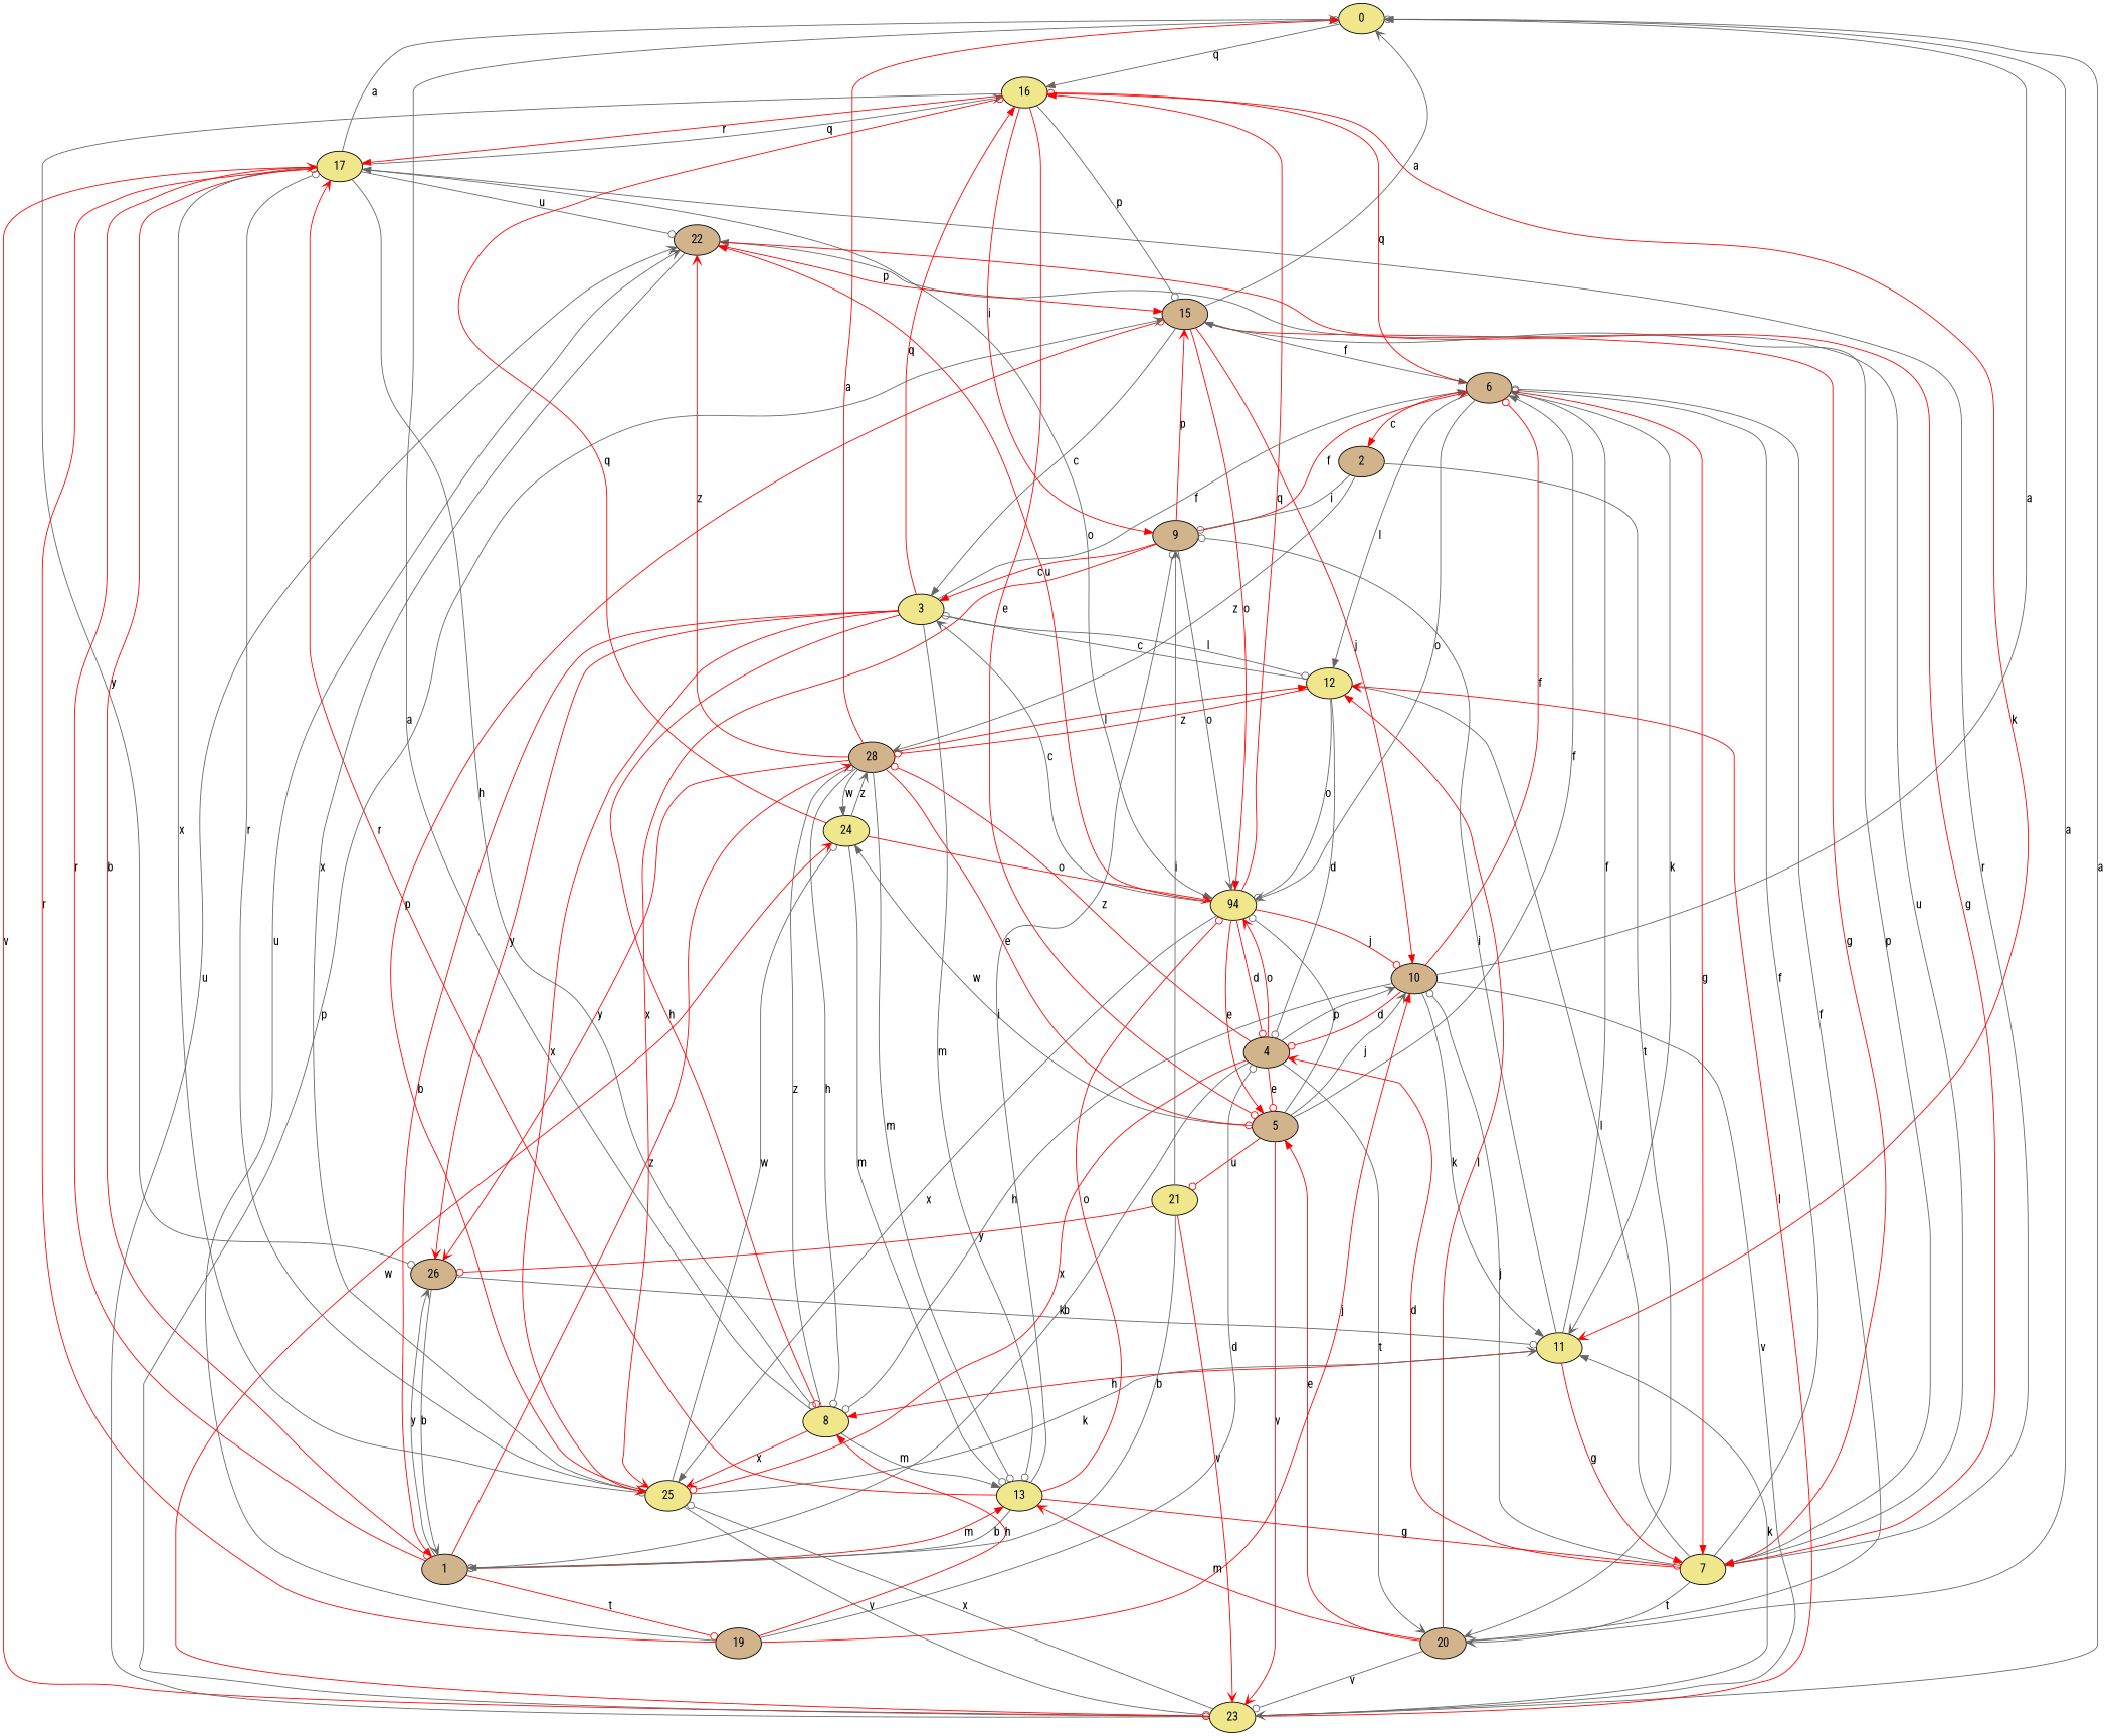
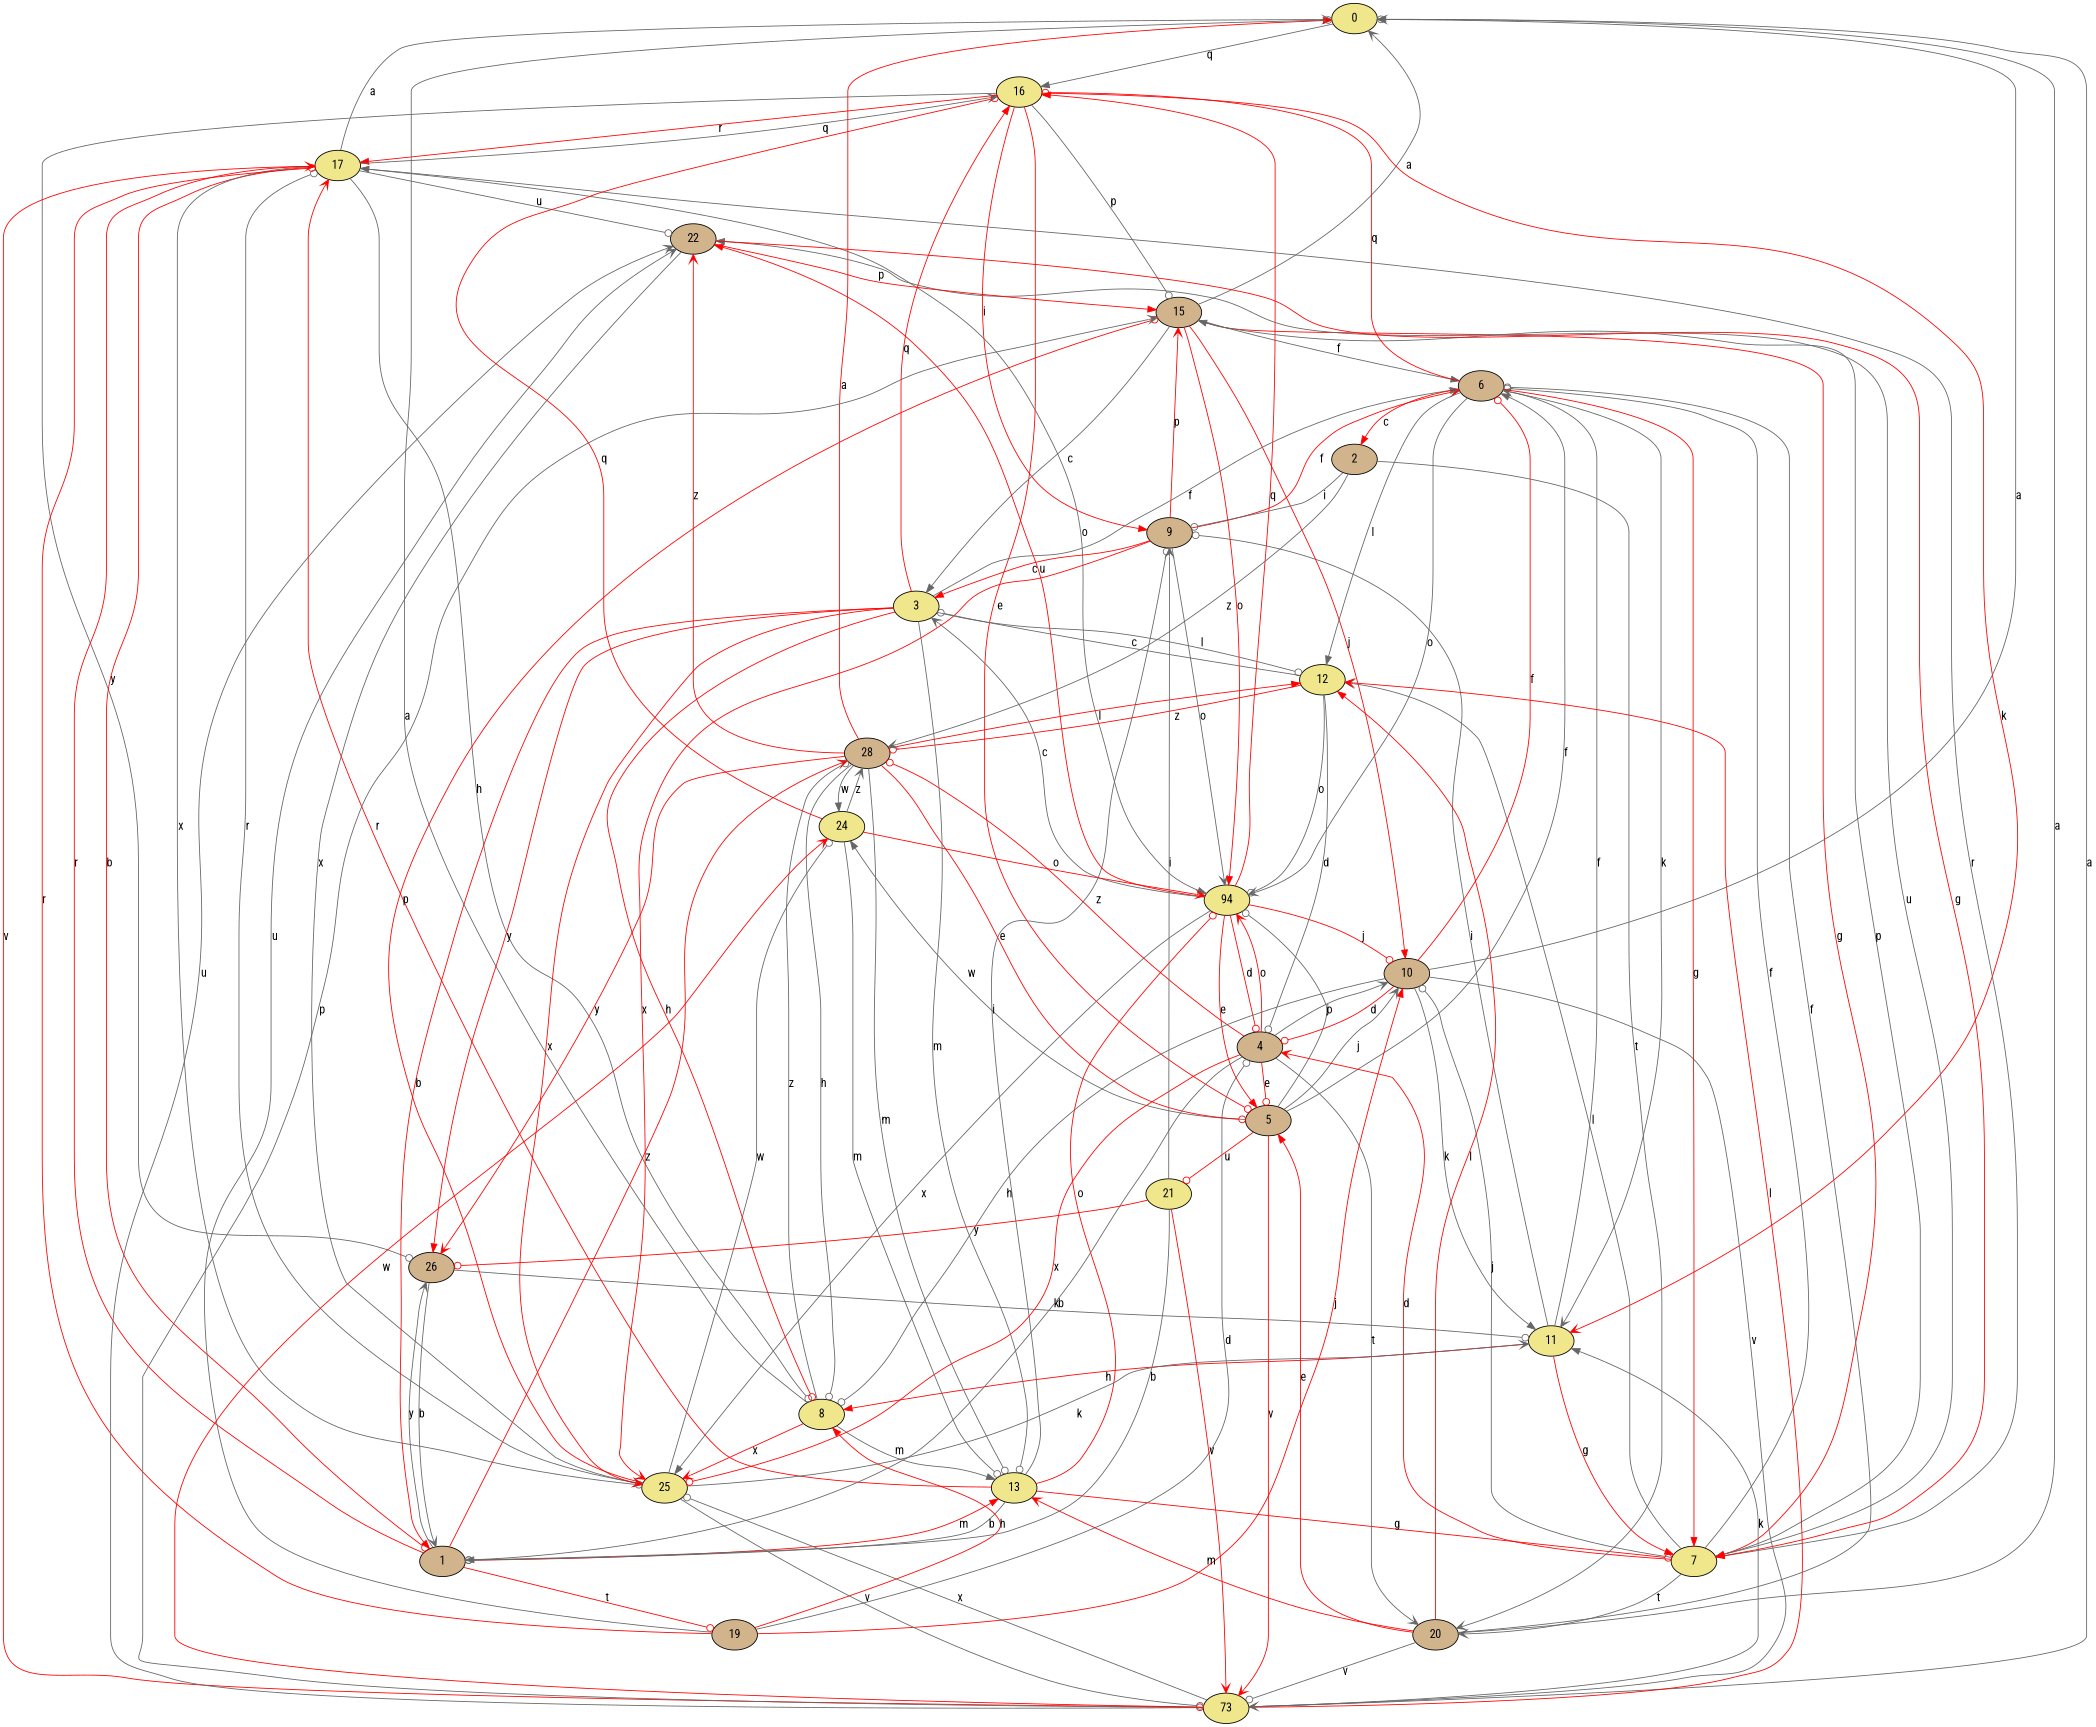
  strict digraph {
    fontname="Roboto Condensed"
    node [fillcolor=khaki fontname="Roboto Condensed" style=filled]
    edge [arrowhead=odot color=gray40 fontname="Roboto Condensed"]
    0
    16
    17
    26 [fillcolor=tan]
    9 [fillcolor=tan]
    5 [fillcolor=tan]
    11
    15 [fillcolor=tan]
    1 [fillcolor=tan]
    13
    19 [fillcolor=tan]
    28 [fillcolor=tan]
    n13 [label=94]
    7
    8
    25
-   23
+   23 [label=73]
    22 [fillcolor=tan]
    4 [fillcolor=tan]
    10 [fillcolor=tan]
    12
    24
    2 [fillcolor=tan]
    20 [fillcolor=tan]
    3
    6 [fillcolor=tan]
    21
    0 -> 16 [arrowhead=normal label=q]
    16 -> 17 [arrowhead=normal color=red label=r]
    16 -> 26 [label=y]
    16 -> 9 [arrowhead=normal color=red label=i]
    16 -> 5 [color=red label=e]
    16 -> 11 [arrowhead=vee color=red label=k]
    16 -> 15 [label=p]
    17 -> 0 [arrowhead=vee label=a]
    17 -> 16 [arrowhead=vee label=q]
    17 -> 1 [color=red label=b]
    17 -> n13 [arrowhead=normal label=o]
    17 -> 8 [label=h]
    17 -> 25 [label=x]
    17 -> 23 [color=red label=v]
    17 -> 22 [label=u]
    26 -> 11 [label=k]
    26 -> 1 [arrowhead=vee label=b]
    9 -> 15 [arrowhead=vee color=red label=p]
    9 -> n13 [arrowhead=vee label=o]
    9 -> 25 [arrowhead=vee color=red label=x]
    9 -> 3 [arrowhead=normal color=red label=c]
    9 -> 6 [arrowhead=vee color=red label=f]
    5 -> n13 [label=o]
    5 -> 23 [arrowhead=vee color=red label=v]
    5 -> 10 [arrowhead=vee label=j]
    5 -> 24 [arrowhead=normal label=w]
    5 -> 6 [arrowhead=normal label=f]
    5 -> 21 [color=red label=u]
    11 -> 9 [label=i]
    11 -> 7 [arrowhead=normal color=red label=g]
    11 -> 8 [arrowhead=normal color=red label=h]
    11 -> 6 [arrowhead=vee label=f]
    15 -> 0 [arrowhead=vee label=a]
    15 -> n13 [arrowhead=normal color=red label=o]
    15 -> 7 [arrowhead=normal color=red label=g]
    15 -> 10 [arrowhead=normal color=red label=j]
    15 -> 3 [arrowhead=normal label=c]
    15 -> 6 [arrowhead=normal label=f]
    1 -> 17 [arrowhead=vee color=red label=r]
    1 -> 26 [arrowhead=vee label=y]
    1 -> 13 [arrowhead=normal color=red label=m]
    1 -> 19 [color=red label=t]
    1 -> 28 [arrowhead=vee color=red label=z]
    13 -> 17 [arrowhead=vee color=red label=r]
    13 -> 9 [label=i]
    13 -> 1 [label=b]
    13 -> n13 [color=red label=o]
    13 -> 7 [color=red label=g]
    19 -> 17 [color=red label=r]
    19 -> 8 [arrowhead=normal color=red label=h]
    19 -> 22 [arrowhead=vee label=u]
    19 -> 4 [label=d]
    19 -> 10 [arrowhead=normal color=red label=j]
    28 -> 0 [arrowhead=normal color=red label=a]
    28 -> 26 [arrowhead=vee color=red label=y]
    28 -> 5 [color=red label=e]
    28 -> 13 [label=m]
    28 -> 8 [label=h]
    28 -> 22 [arrowhead=vee color=red label=z]
    28 -> 12 [arrowhead=normal color=red label=l]
    28 -> 24 [arrowhead=normal label=w]
    n13 -> 16 [arrowhead=normal color=red label=q]
    n13 -> 5 [arrowhead=normal color=red label=e]
    n13 -> 25 [arrowhead=normal label=x]
    n13 -> 22 [arrowhead=normal color=red label=u]
    n13 -> 4 [color=red label=d]
    n13 -> 10 [color=red label=j]
    n13 -> 3 [arrowhead=vee label=c]
    7 -> 17 [arrowhead=normal label=r]
    7 -> 15 [arrowhead=normal label=p]
    7 -> 22 [arrowhead=normal label=u]
    7 -> 4 [arrowhead=vee color=red label=d]
    7 -> 10 [label=j]
    7 -> 12 [arrowhead=vee label=l]
    7 -> 20 [arrowhead=vee label=t]
    7 -> 6 [label=f]
    8 -> 0 [label=a]
    8 -> 13 [arrowhead=normal label=m]
    8 -> 28 [label=z]
    8 -> 25 [arrowhead=vee color=red label=x]
    25 -> 17 [label=r]
    25 -> 11 [arrowhead=vee label=k]
    25 -> 15 [color=red label=p]
    25 -> 23 [label=v]
    25 -> 24 [label=w]
    23 -> 0 [label=a]
    23 -> 11 [arrowhead=normal label=k]
    23 -> 15 [arrowhead=vee label=p]
    23 -> 25 [label=x]
    23 -> 22 [arrowhead=vee label=u]
    23 -> 12 [arrowhead=vee color=red label=l]
    23 -> 24 [arrowhead=vee color=red label=w]
    22 -> 15 [arrowhead=normal color=red label=p]
    22 -> 7 [arrowhead=normal color=red label=g]
    22 -> 25 [arrowhead=vee label=x]
    4 -> 5 [color=red label=e]
    4 -> 1 [arrowhead=normal label=b]
    4 -> 28 [color=red label=z]
    4 -> n13 [arrowhead=vee color=red label=o]
    4 -> 25 [color=red label=x]
    4 -> 10 [arrowhead=vee label=j]
    4 -> 20 [arrowhead=vee label=t]
-   10 -> 0 [arrowhead=normal label=a]
+   10 -> 0 [arrowhead=vee label=a]
    10 -> 11 [arrowhead=normal label=k]
    10 -> 8 [label=h]
    10 -> 23 [arrowhead=vee label=v]
    10 -> 4 [color=red label=d]
    10 -> 6 [color=red label=f]
    12 -> 28 [color=red label=z]
    12 -> n13 [label=o]
    12 -> 4 [label=d]
    12 -> 3 [label=c]
    24 -> 16 [color=red label=q]
    24 -> 13 [label=m]
    24 -> 28 [arrowhead=vee label=z]
    24 -> n13 [arrowhead=vee color=red label=o]
    2 -> 9 [label=i]
    2 -> 28 [arrowhead=vee label=z]
    2 -> 20 [arrowhead=vee label=t]
    20 -> 0 [arrowhead=normal label=a]
    20 -> 5 [arrowhead=normal color=red label=e]
    20 -> 13 [arrowhead=vee color=red label=m]
    20 -> 23 [label=v]
    20 -> 12 [arrowhead=normal color=red label=l]
    20 -> 6 [label=f]
    3 -> 16 [arrowhead=normal color=red label=q]
-   3 -> 26 [arrowhead=vee color=red label=y]
+   3 -> 26 [arrowhead=normal color=red label=y]
    3 -> 1 [arrowhead=normal color=red label=b]
    3 -> 13 [label=m]
    3 -> 8 [color=red label=h]
    3 -> 25 [arrowhead=vee color=red label=x]
    3 -> 12 [label=l]
    3 -> 6 [arrowhead=normal label=f]
    6 -> 16 [color=red label=q]
    6 -> 11 [arrowhead=vee label=k]
    6 -> n13 [arrowhead=vee label=o]
    6 -> 7 [arrowhead=normal color=red label=g]
    6 -> 12 [arrowhead=normal label=l]
    6 -> 2 [arrowhead=normal color=red label=c]
    21 -> 26 [color=red label=y]
    21 -> 9 [arrowhead=vee label=i]
    21 -> 1 [label=b]
    21 -> 23 [arrowhead=vee color=red label=v]
  }
